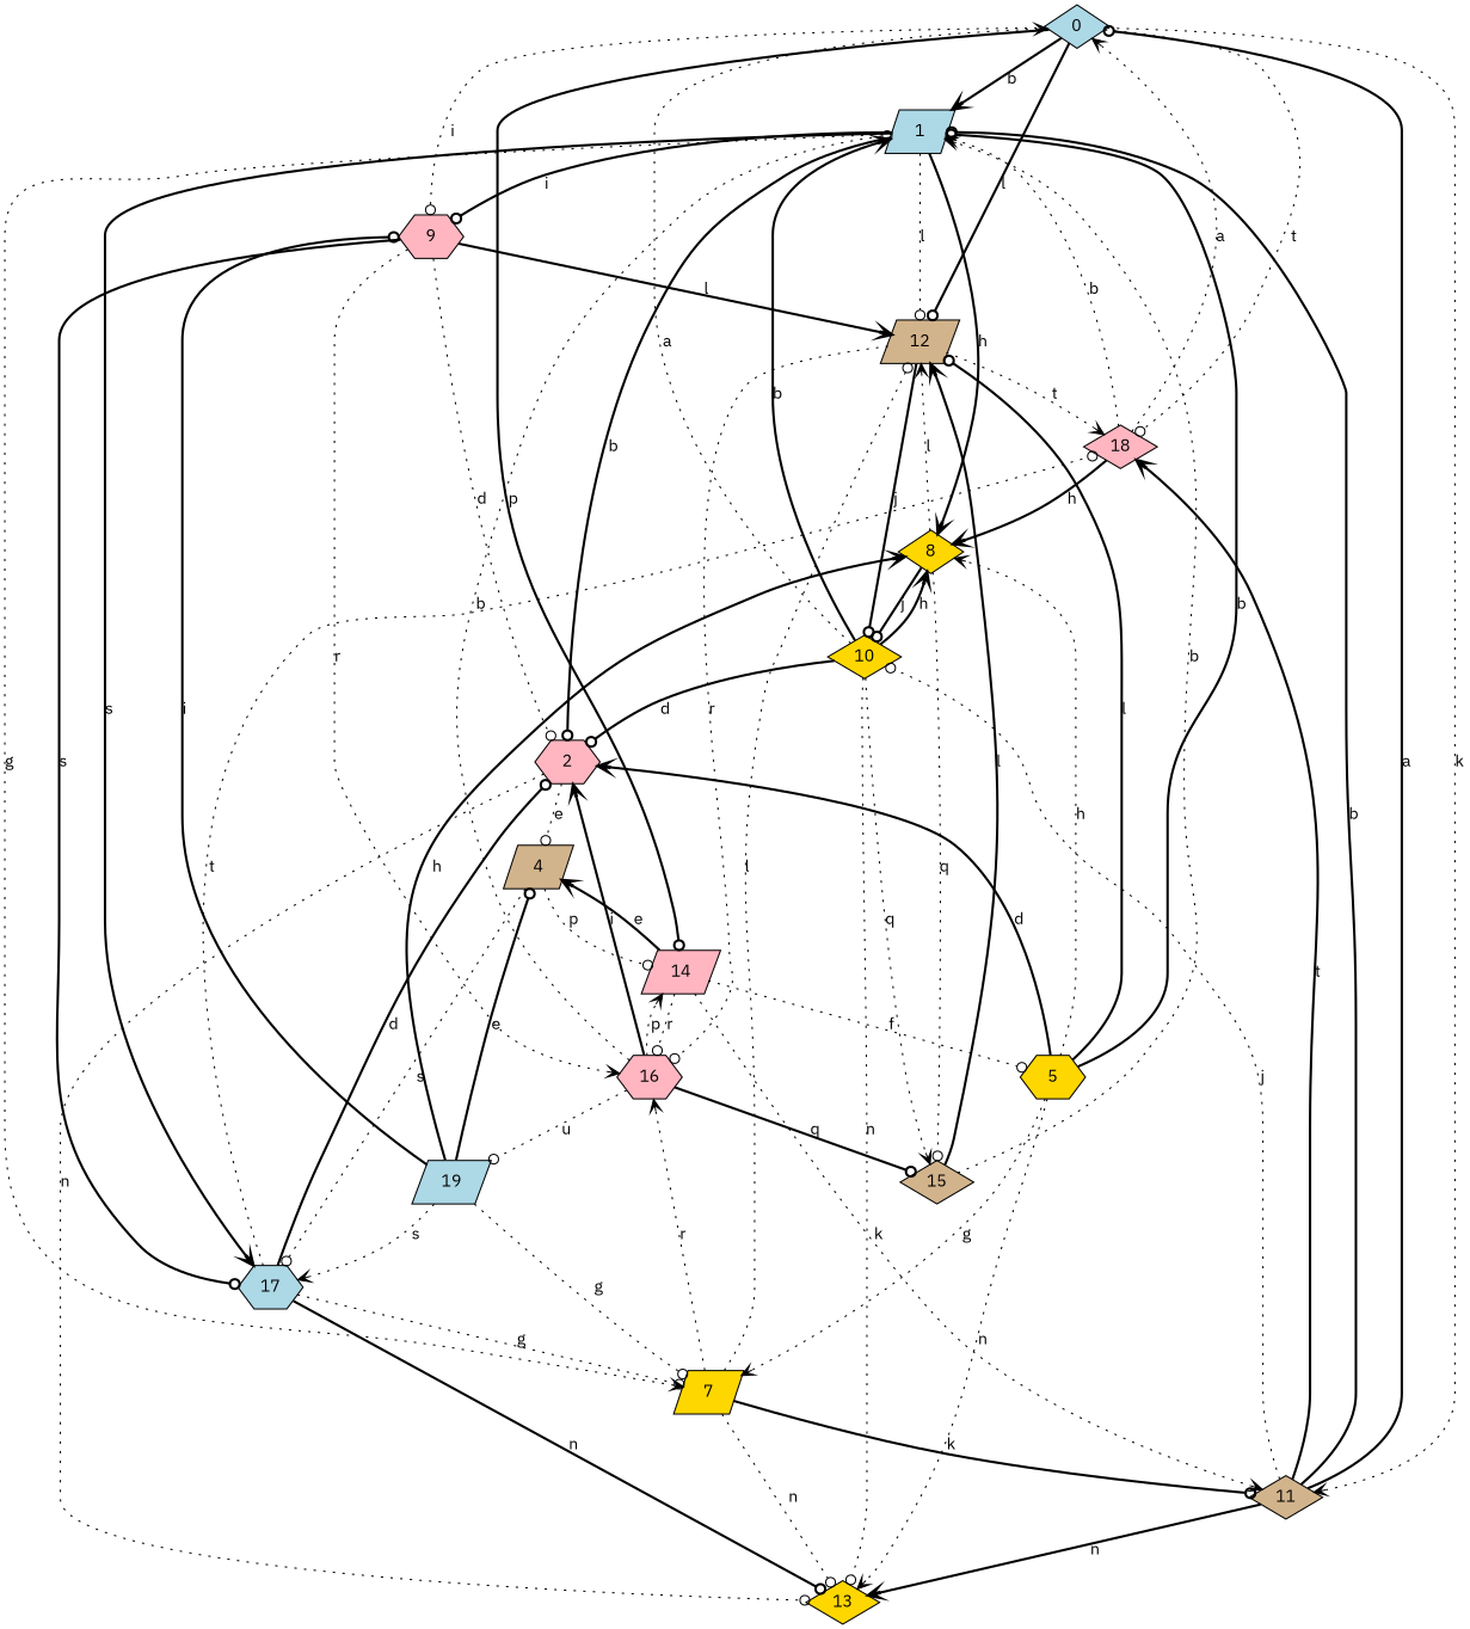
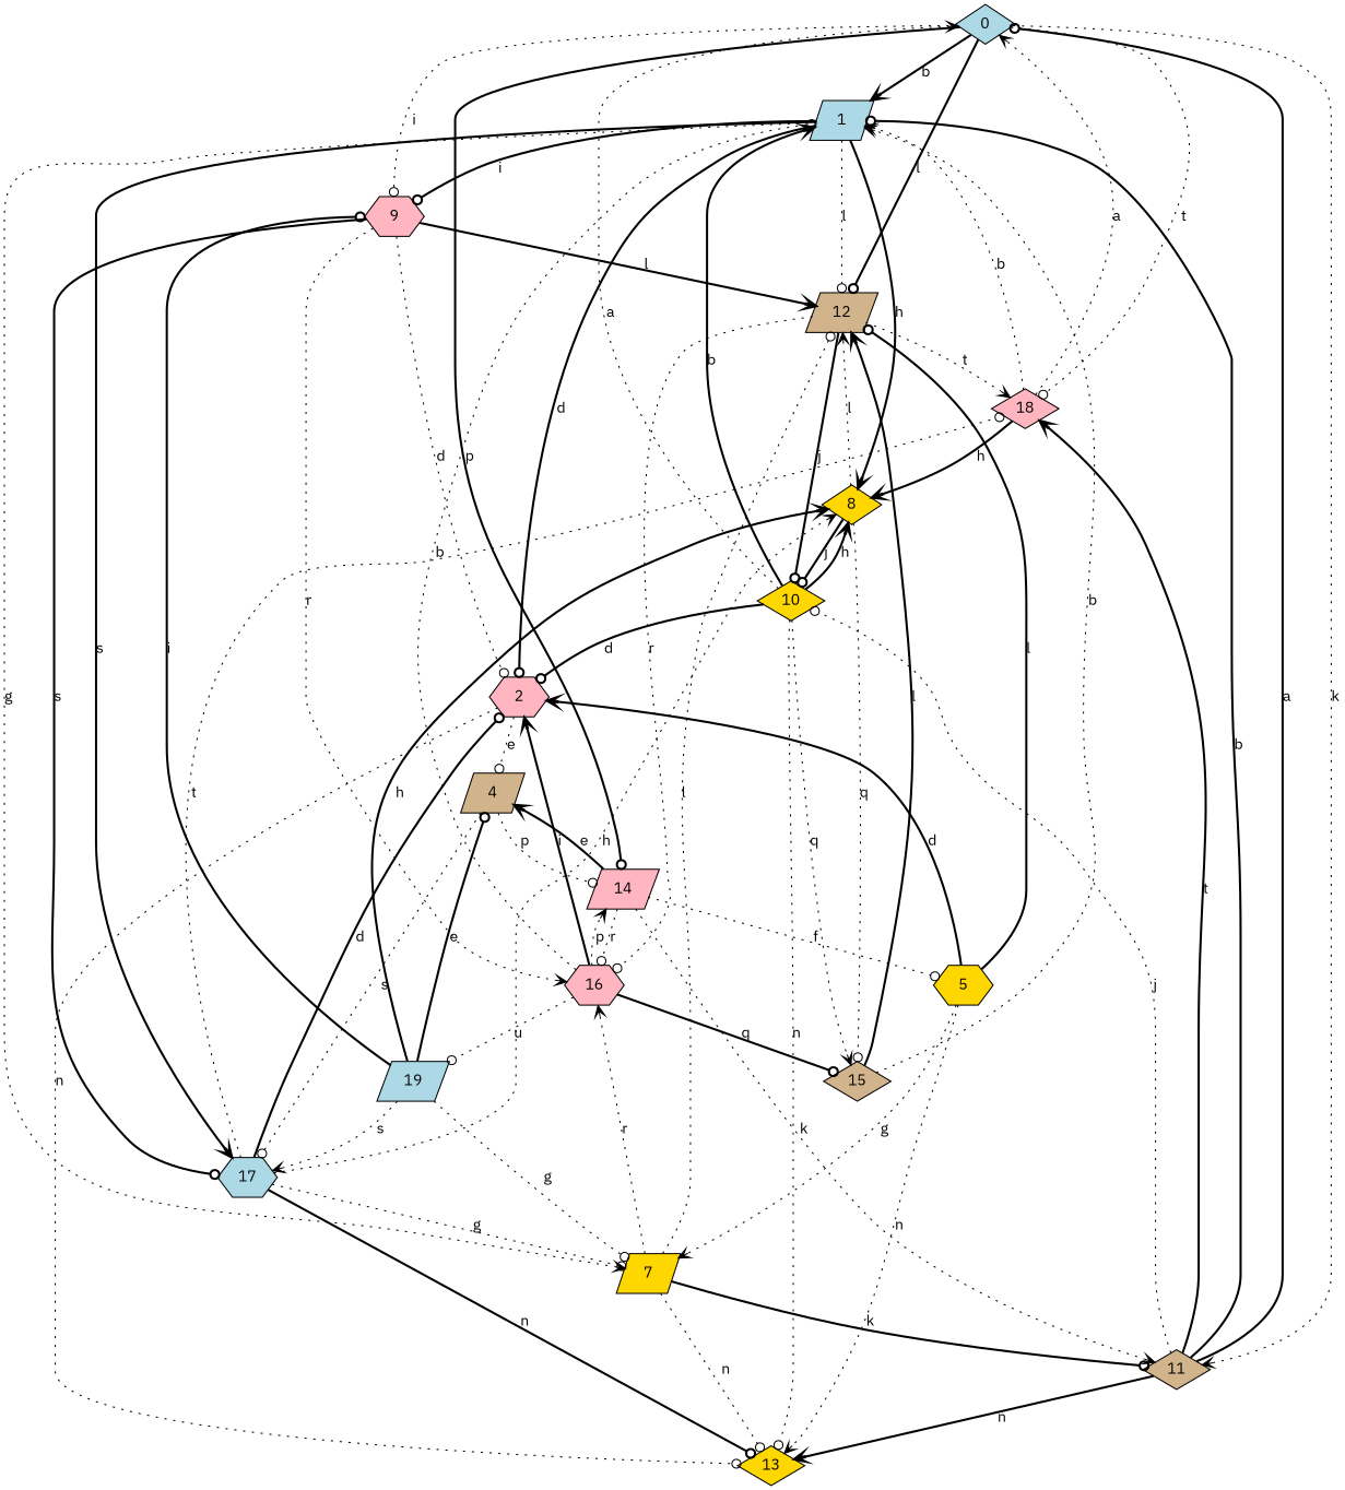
  strict digraph {
    fontname="IBM Plex Sans"
    node [fillcolor=lightpink fontname="IBM Plex Sans" shape=diamond style=filled]
    edge [arrowhead=odot fontname="IBM Plex Sans" style=dotted]
    0 [fillcolor=lightblue]
    1 [fillcolor=lightblue shape=parallelogram]
    9 [shape=hexagon]
    11 [fillcolor=tan]
    12 [fillcolor=tan shape=parallelogram]
    14 [shape=parallelogram]
    18
    2 [shape=hexagon]
    7 [fillcolor=gold shape=parallelogram]
    8 [fillcolor=gold]
    17 [fillcolor=lightblue shape=hexagon]
    16 [shape=hexagon]
    13 [fillcolor=gold]
    10 [fillcolor=gold]
    4 [fillcolor=tan shape=parallelogram]
    5 [fillcolor=gold shape=hexagon]
    15 [fillcolor=tan]
    19 [fillcolor=lightblue shape=parallelogram]
    0 -> 1 [arrowhead=vee label=b style=bold]
    0 -> 9 [label=i]
    0 -> 11 [arrowhead=vee label=k]
    0 -> 12 [label=l style=bold]
    0 -> 14 [label=p style=bold]
    0 -> 18 [label=t]
    1 -> 9 [label=i style=bold]
    1 -> 12 [label=l]
-   1 -> 2 [label=b style=bold]
+   1 -> 2 [label=d style=bold]
    1 -> 7 [arrowhead=vee label=g]
    1 -> 8 [arrowhead=vee label=h style=bold]
    1 -> 17 [arrowhead=vee label=s style=bold]
    9 -> 12 [arrowhead=vee label=l style=bold]
    9 -> 2 [label=d]
    9 -> 17 [label=s style=bold]
    9 -> 16 [arrowhead=vee label=r]
    11 -> 0 [label=a style=bold]
    11 -> 1 [label=b style=bold]
    11 -> 18 [arrowhead=vee label=t style=bold]
    11 -> 13 [arrowhead=vee label=n style=bold]
    11 -> 10 [label=j]
    12 -> 18 [arrowhead=vee label=t]
    12 -> 16 [label=r]
    12 -> 10 [label=j style=bold]
    14 -> 11 [arrowhead=vee label=k]
    14 -> 16 [label=r]
    14 -> 4 [arrowhead=vee label=e style=bold]
    14 -> 5 [label=f]
    18 -> 0 [arrowhead=vee label=a]
    18 -> 1 [arrowhead=vee label=b]
    18 -> 8 [arrowhead=vee label=h style=bold]
    2 -> 13 [label=n]
    2 -> 4 [label=e]
    7 -> 11 [label=k style=bold]
    7 -> 12 [label=l]
    7 -> 16 [arrowhead=vee label=r]
    7 -> 13 [label=n]
    8 -> 12 [arrowhead=vee label=l]
    8 -> 10 [label=j style=bold]
    8 -> 15 [label=q]
    17 -> 18 [label=t]
    17 -> 2 [label=d style=bold]
    17 -> 7 [label=g]
-   5 -> 8 [arrowhead=vee label=h]
+   17 -> 8 [arrowhead=vee label=h]
    17 -> 13 [label=n style=bold]
    16 -> 1 [label=b]
    16 -> 14 [arrowhead=vee label=p]
    16 -> 2 [arrowhead=vee label=i style=bold]
    16 -> 15 [label=q style=bold]
    16 -> 19 [label=u]
    10 -> 0 [arrowhead=vee label=a]
    10 -> 1 [arrowhead=vee label=b style=bold]
    10 -> 2 [label=d style=bold]
    10 -> 8 [arrowhead=vee label=h style=bold]
    10 -> 13 [label=n]
    10 -> 15 [arrowhead=vee label=q]
    4 -> 14 [label=p]
    4 -> 17 [label=s]
-   5 -> 1 [label=b style=bold]
    5 -> 12 [label=l style=bold]
    5 -> 2 [arrowhead=vee label=d style=bold]
    5 -> 7 [arrowhead=vee label=g]
    5 -> 13 [arrowhead=vee label=n]
    15 -> 1 [arrowhead=vee label=b]
    15 -> 12 [arrowhead=vee label=l style=bold]
    19 -> 9 [label=i style=bold]
    19 -> 7 [label=g]
    19 -> 8 [arrowhead=vee label=h style=bold]
    19 -> 17 [arrowhead=vee label=s]
    19 -> 4 [label=e style=bold]
  }
